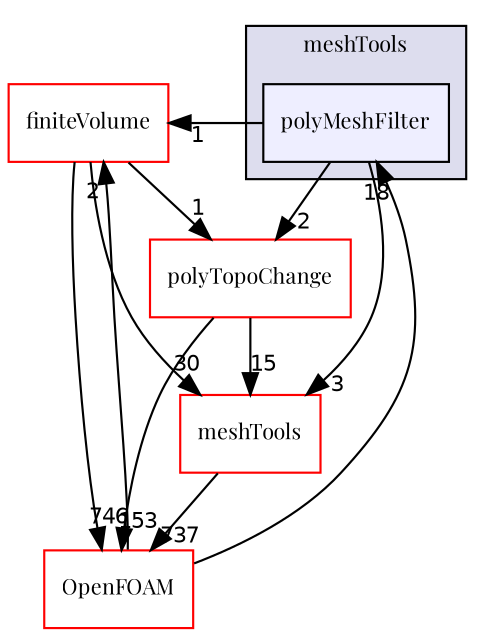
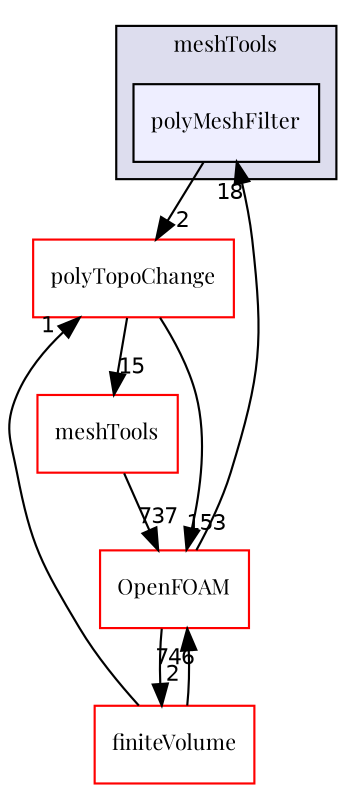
  digraph {
    compound=true
    fontname="Playfair Display"
    node [fontname="Playfair Display" fontsize=10 shape=box color=red]
    edge [fontname="Playfair Display" headlabel=1 labeldistance=1.5 labelfontname=Helvetica labelfontsize=10]
    n1 [fillcolor="#eeeeff" label=polyMeshFilter pencolor=black style=filled color=""]
    n2 [label=finiteVolume]
    n3 [label=meshTools]
    n4 [label=polyTopoChange]
    n5 [label=OpenFOAM]
    subgraph cluster_1 {
      bgcolor="#ddddee"
      fontsize=10
      label=meshTools
      pencolor=black
      n1
    }
-   n1 -> n2
-   n1 -> n3 [headlabel=3]
    n1 -> n4 [headlabel=2]
-   n2 -> n3 [headlabel=30]
    n2 -> n4
    n2 -> n5 [headlabel=746]
    n3 -> n5 [headlabel=737]
    n4 -> n3 [headlabel=15]
    n4 -> n5 [headlabel=153]
    n5 -> n1 [headlabel=18]
    n5 -> n2 [headlabel=2]
  }
